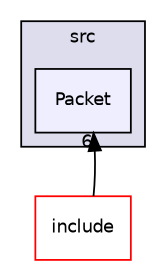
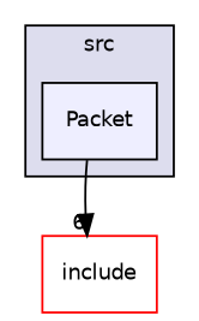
  digraph {
    compound=true
    node [fontname=Helvetica fontsize=10 shape=box style=filled]
    n1 [fillcolor="#eeeeff" label=Packet pencolor=black]
    n2 [color=red fillcolor=white label=include]
    subgraph cluster_1 {
      bgcolor="#ddddee"
      fontname=Helvetica
      fontsize=10
      label=src
      pencolor=black
      n1
    }
-   n2 -> n1 [headlabel=6 labeldistance=1.5 labelfontname=Helvetica labelfontsize=10]
+   n1 -> n2 [headlabel=6 labeldistance=1.5 labelfontname=Helvetica labelfontsize=10]
  }
